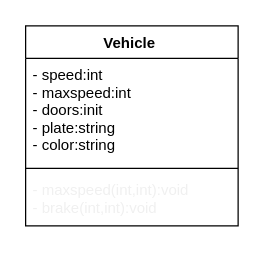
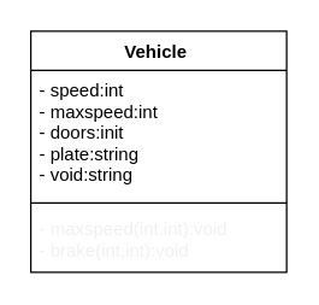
  <mxCell id="0" />
  <mxCell id="1" parent="0" />
  <mxCell id="2" value="Vehicle " style="swimlane;fontStyle=1;align=center;verticalAlign=top;childLayout=stackLayout;horizontal=1;startSize=26;horizontalStack=0;resizeParent=1;resizeParentMax=0;resizeLast=0;collapsible=1;marginBottom=0;" vertex="1" parent="1"><mxGeometry x="20" y="20" width="170" height="160" as="geometry" /></mxCell>
- <mxCell id="3" value="- speed:int&#10;- maxspeed:int&#10;- doors:init&#10;- plate:string &#10;- color:string" style="text;strokeColor=none;fillColor=none;align=left;verticalAlign=top;spacingLeft=4;spacingRight=4;overflow=hidden;rotatable=0;points=[[0,0.5],[1,0.5]];portConstraint=eastwest;" vertex="1" parent="2"><mxGeometry y="26" width="170" height="84" as="geometry" /></mxCell>
+ <mxCell id="3" value="- speed:int&#10;- maxspeed:int&#10;- doors:init&#10;- plate:string &#10;- void:string" style="text;strokeColor=none;fillColor=none;align=left;verticalAlign=top;spacingLeft=4;spacingRight=4;overflow=hidden;rotatable=0;points=[[0,0.5],[1,0.5]];portConstraint=eastwest;" vertex="1" parent="2"><mxGeometry y="26" width="170" height="84" as="geometry" /></mxCell>
  <mxCell id="4" value="" style="line;strokeWidth=1;fillColor=none;align=left;verticalAlign=middle;spacingTop=-1;spacingLeft=3;spacingRight=3;rotatable=0;labelPosition=right;points=[];portConstraint=eastwest;" vertex="1" parent="2"><mxGeometry y="110" width="170" height="8" as="geometry" /></mxCell>
  <mxCell id="5" value="- maxspeed(int,int):void&#10;- brake(int,int):void " style="text;strokeColor=none;fillColor=none;align=left;verticalAlign=top;spacingLeft=4;spacingRight=4;overflow=hidden;rotatable=0;points=[[0,0.5],[1,0.5]];portConstraint=eastwest;fontColor=#F0F0F0;" vertex="1" parent="2"><mxGeometry y="118" width="170" height="42" as="geometry" /></mxCell>
